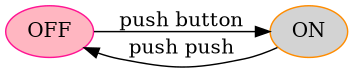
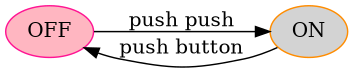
  digraph {
    rankdir=LR
    node [style=filled]
    edge [splines=curved]
    OFF [fillcolor=lightpink color=deeppink]
    ON [fillcolor=lightgrey color=darkorange]
-   OFF -> ON [label="push button"]
-   ON -> OFF [label="push push"]
+   OFF -> ON [label="push push"]
+   ON -> OFF [label="push button"]
  }
